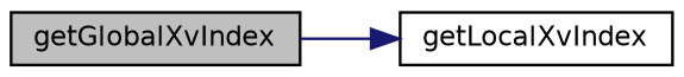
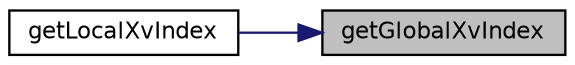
  digraph {
    rankdir=LR
    node [color=black fontname=Helvetica fontsize=10 shape=record]
    n1 [fillcolor=grey75 fontcolor=black height=0.2 label=getGlobalXvIndex style=filled width=0.4]
    n2 [height=0.2 label=getLocalXvIndex width=0.4]
-   n1 -> n2 [color=midnightblue fontname=Helvetica fontsize=10 labelfontname=Helvetica labelfontsize=10 style=solid]
+   n2 -> n1 [color=midnightblue fontname=Helvetica fontsize=10 labelfontname=Helvetica labelfontsize=10 style=solid]
  }
